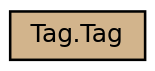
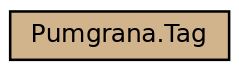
  digraph {
    rankdir=TB
-   n1 [color=black fillcolor=tan fontname=Helvetica fontsize=10 height=0.2 label="Tag.Tag" shape=record style=filled width=0.4]
+   n1 [color=black fillcolor=tan fontname=Helvetica fontsize=10 height=0.2 label="Pumgrana.Tag" shape=record style=filled width=0.4]
  }
